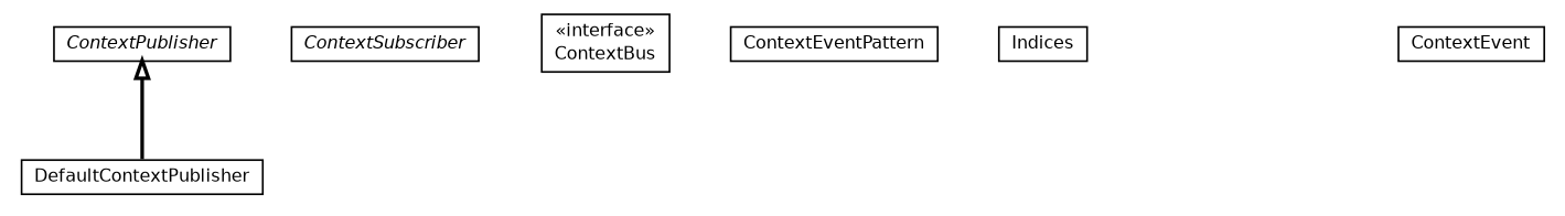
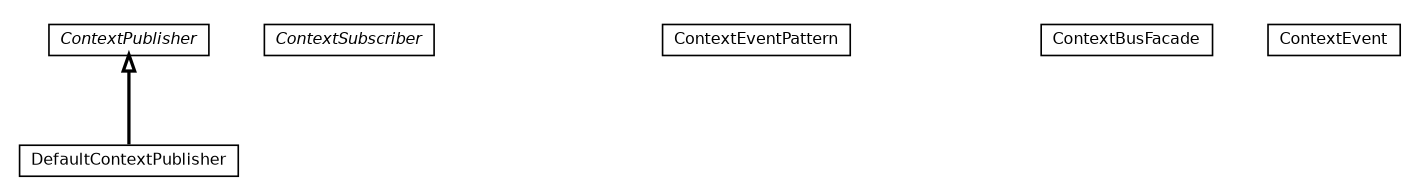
  digraph {
    nodesep=0.25
    ranksep=0.5
    node [fontcolor=black fontname=Helvetica fontsize=10.0 shape=plaintext]
    n1 [label=<<table title="org.universAAL.middleware.context.DefaultContextPublisher" border="0" cellborder="1" cellspacing="0" cellpadding="2" port="p" href="./DefaultContextPublisher.html"> 		<tr><td><table border="0" cellspacing="0" cellpadding="1"> <tr><td align="center" balign="center"> DefaultContextPublisher </td></tr> 		</table></td></tr> 		</table>>]
    n2 [label=<<table title="org.universAAL.middleware.context.ContextSubscriber" border="0" cellborder="1" cellspacing="0" cellpadding="2" port="p" href="./ContextSubscriber.html"> 		<tr><td><table border="0" cellspacing="0" cellpadding="1"> <tr><td align="center" balign="center"><font face="Helvetica-Oblique"> ContextSubscriber </font></td></tr> 		</table></td></tr> 		</table>>]
-   n3 [label=<<table title="org.universAAL.middleware.context.ContextBus" border="0" cellborder="1" cellspacing="0" cellpadding="2" port="p" href="./ContextBus.html"> 		<tr><td><table border="0" cellspacing="0" cellpadding="1"> <tr><td align="center" balign="center"> &#171;interface&#187; </td></tr> <tr><td align="center" balign="center"> ContextBus </td></tr> 		</table></td></tr> 		</table>>]
    n4 [label=<<table title="org.universAAL.middleware.context.ContextEventPattern" border="0" cellborder="1" cellspacing="0" cellpadding="2" port="p" href="./ContextEventPattern.html"> 		<tr><td><table border="0" cellspacing="0" cellpadding="1"> <tr><td align="center" balign="center"> ContextEventPattern </td></tr> 		</table></td></tr> 		</table>>]
-   n5 [label=<<table title="org.universAAL.middleware.context.ContextEventPattern.Indices" border="0" cellborder="1" cellspacing="0" cellpadding="2" port="p" href="./ContextEventPattern.Indices.html"> 		<tr><td><table border="0" cellspacing="0" cellpadding="1"> <tr><td align="center" balign="center"> Indices </td></tr> 		</table></td></tr> 		</table>>]
    n6 [label=<<table title="org.universAAL.middleware.context.ContextPublisher" border="0" cellborder="1" cellspacing="0" cellpadding="2" port="p" href="./ContextPublisher.html"> 		<tr><td><table border="0" cellspacing="0" cellpadding="1"> <tr><td align="center" balign="center"><font face="Helvetica-Oblique"> ContextPublisher </font></td></tr> 		</table></td></tr> 		</table>>]
+   n7 [label=<<table title="org.universAAL.middleware.context.ContextBusFacade" border="0" cellborder="1" cellspacing="0" cellpadding="2" port="p" href="./ContextBusFacade.html"> 		<tr><td><table border="0" cellspacing="0" cellpadding="1"> <tr><td align="center" balign="center"> ContextBusFacade </td></tr> 		</table></td></tr> 		</table>>]
    n8 [label=<<table title="org.universAAL.middleware.context.ContextEvent" border="0" cellborder="1" cellspacing="0" cellpadding="2" port="p" href="./ContextEvent.html"> 		<tr><td><table border="0" cellspacing="0" cellpadding="1"> <tr><td align="center" balign="center"> ContextEvent </td></tr> 		</table></td></tr> 		</table>>]
    n6 -> n1 [arrowtail=empty dir=back fontname=Helvetica fontsize=10 headport=p labelfontname=Helvetica labelfontsize=10 tailport=p style=bold]
  }
